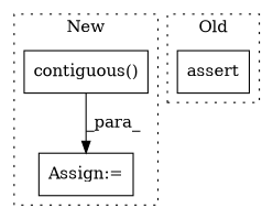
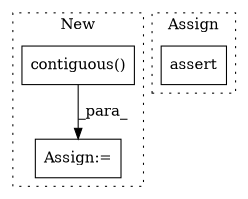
  digraph {
    node [shape=box]
    n1 [a=75 l=18 label="contiguous()" s=14786]
    n2 [a=68 l=3 label="Assign:=" s=14783]
    n3 [a=65 l=7 label=assert s=14808]
    subgraph cluster_1 {
      label=New
      style=dotted
      n1
      n2
    }
    subgraph cluster_2 {
-     label=Old
+     label=Assign
      style=dotted
      n3
    }
    n1 -> n2 [label=_para_]
  }
